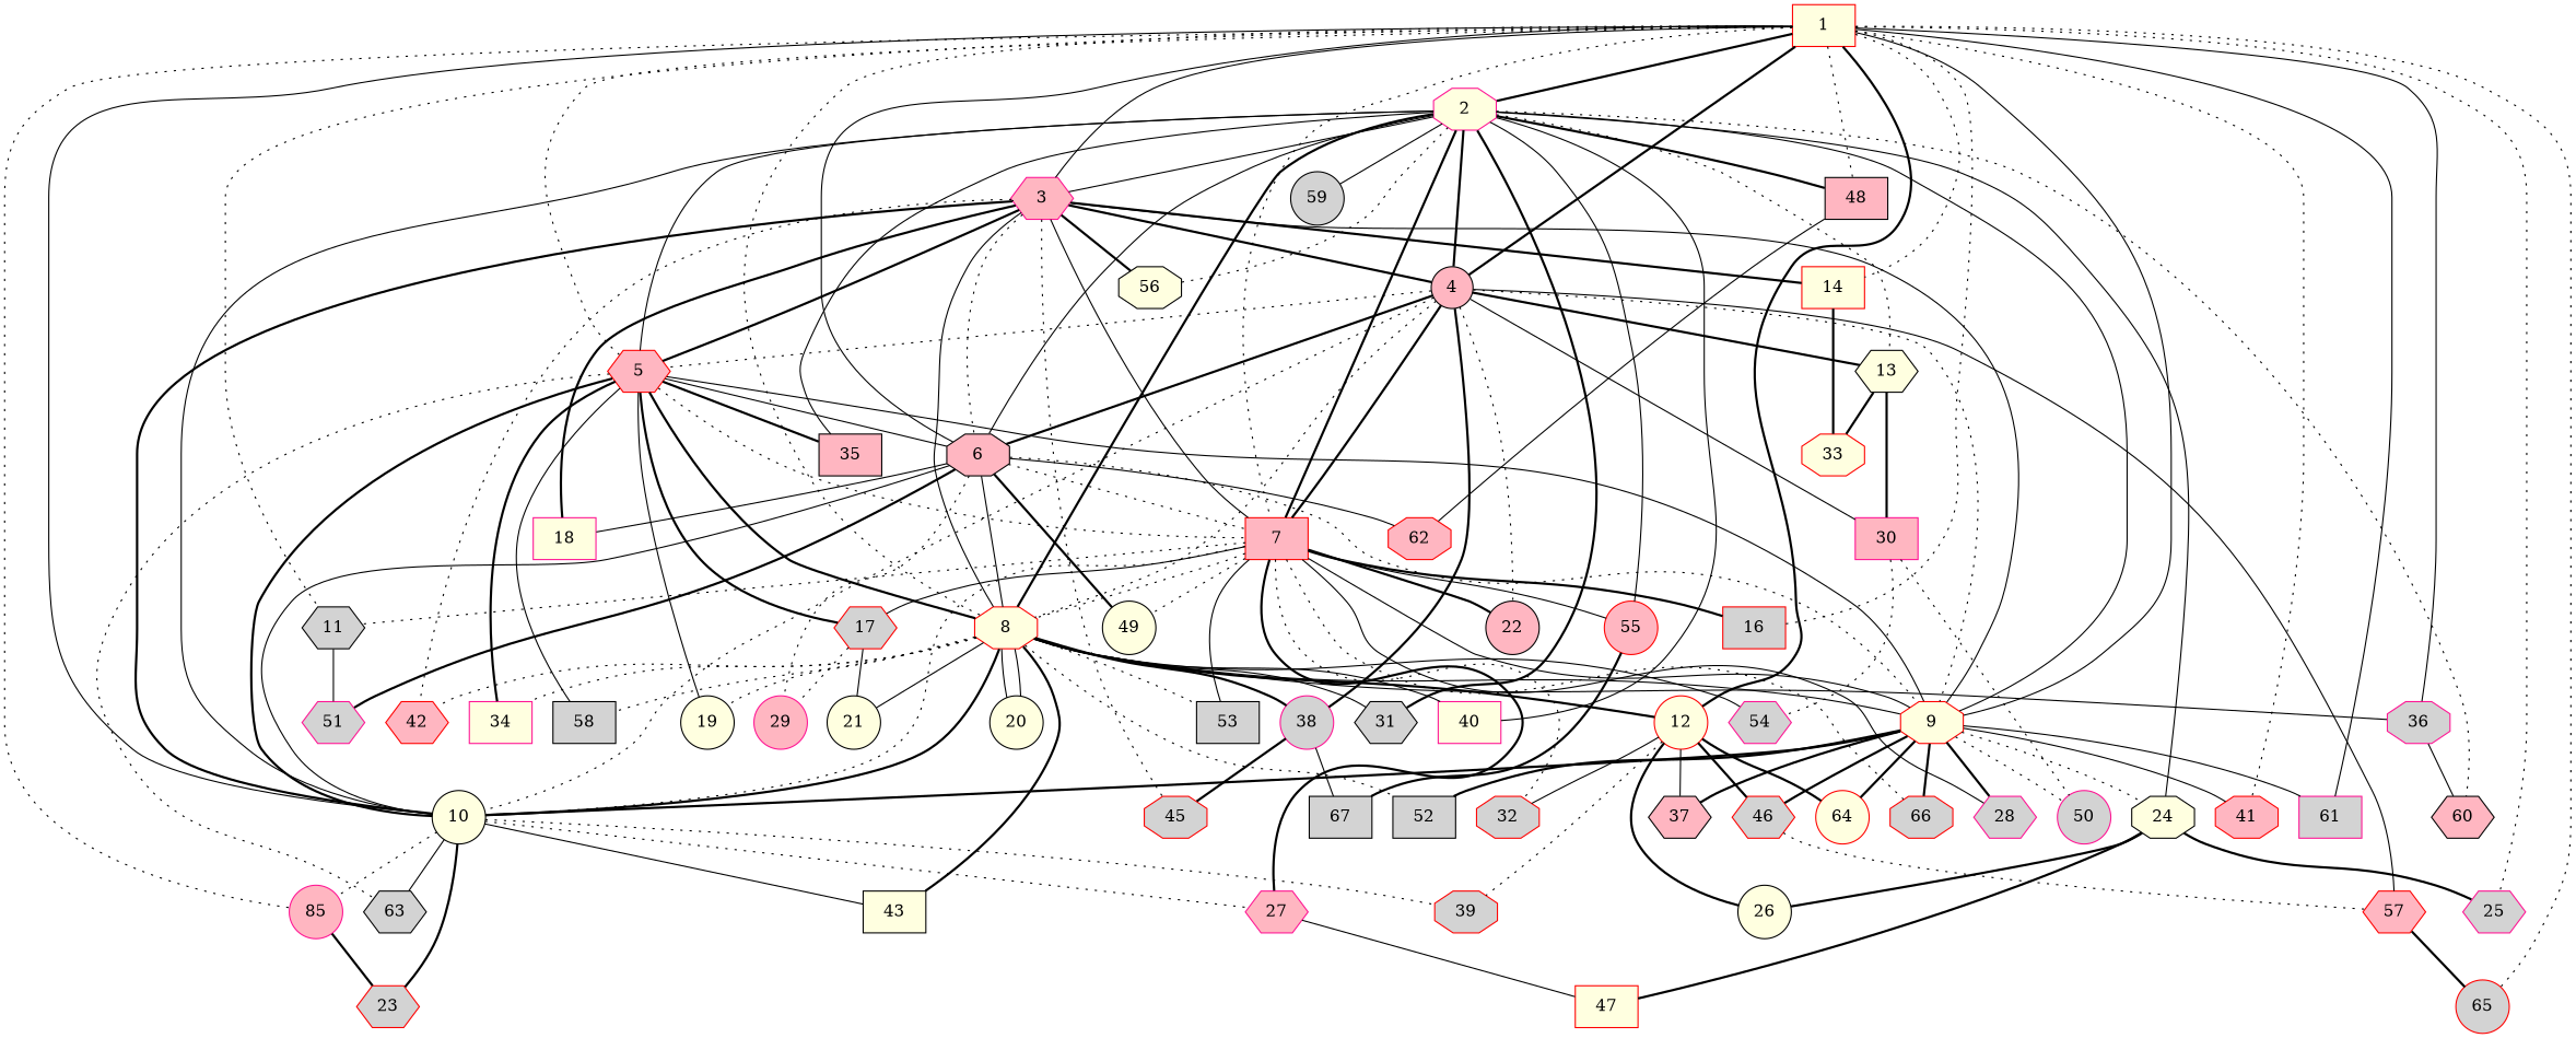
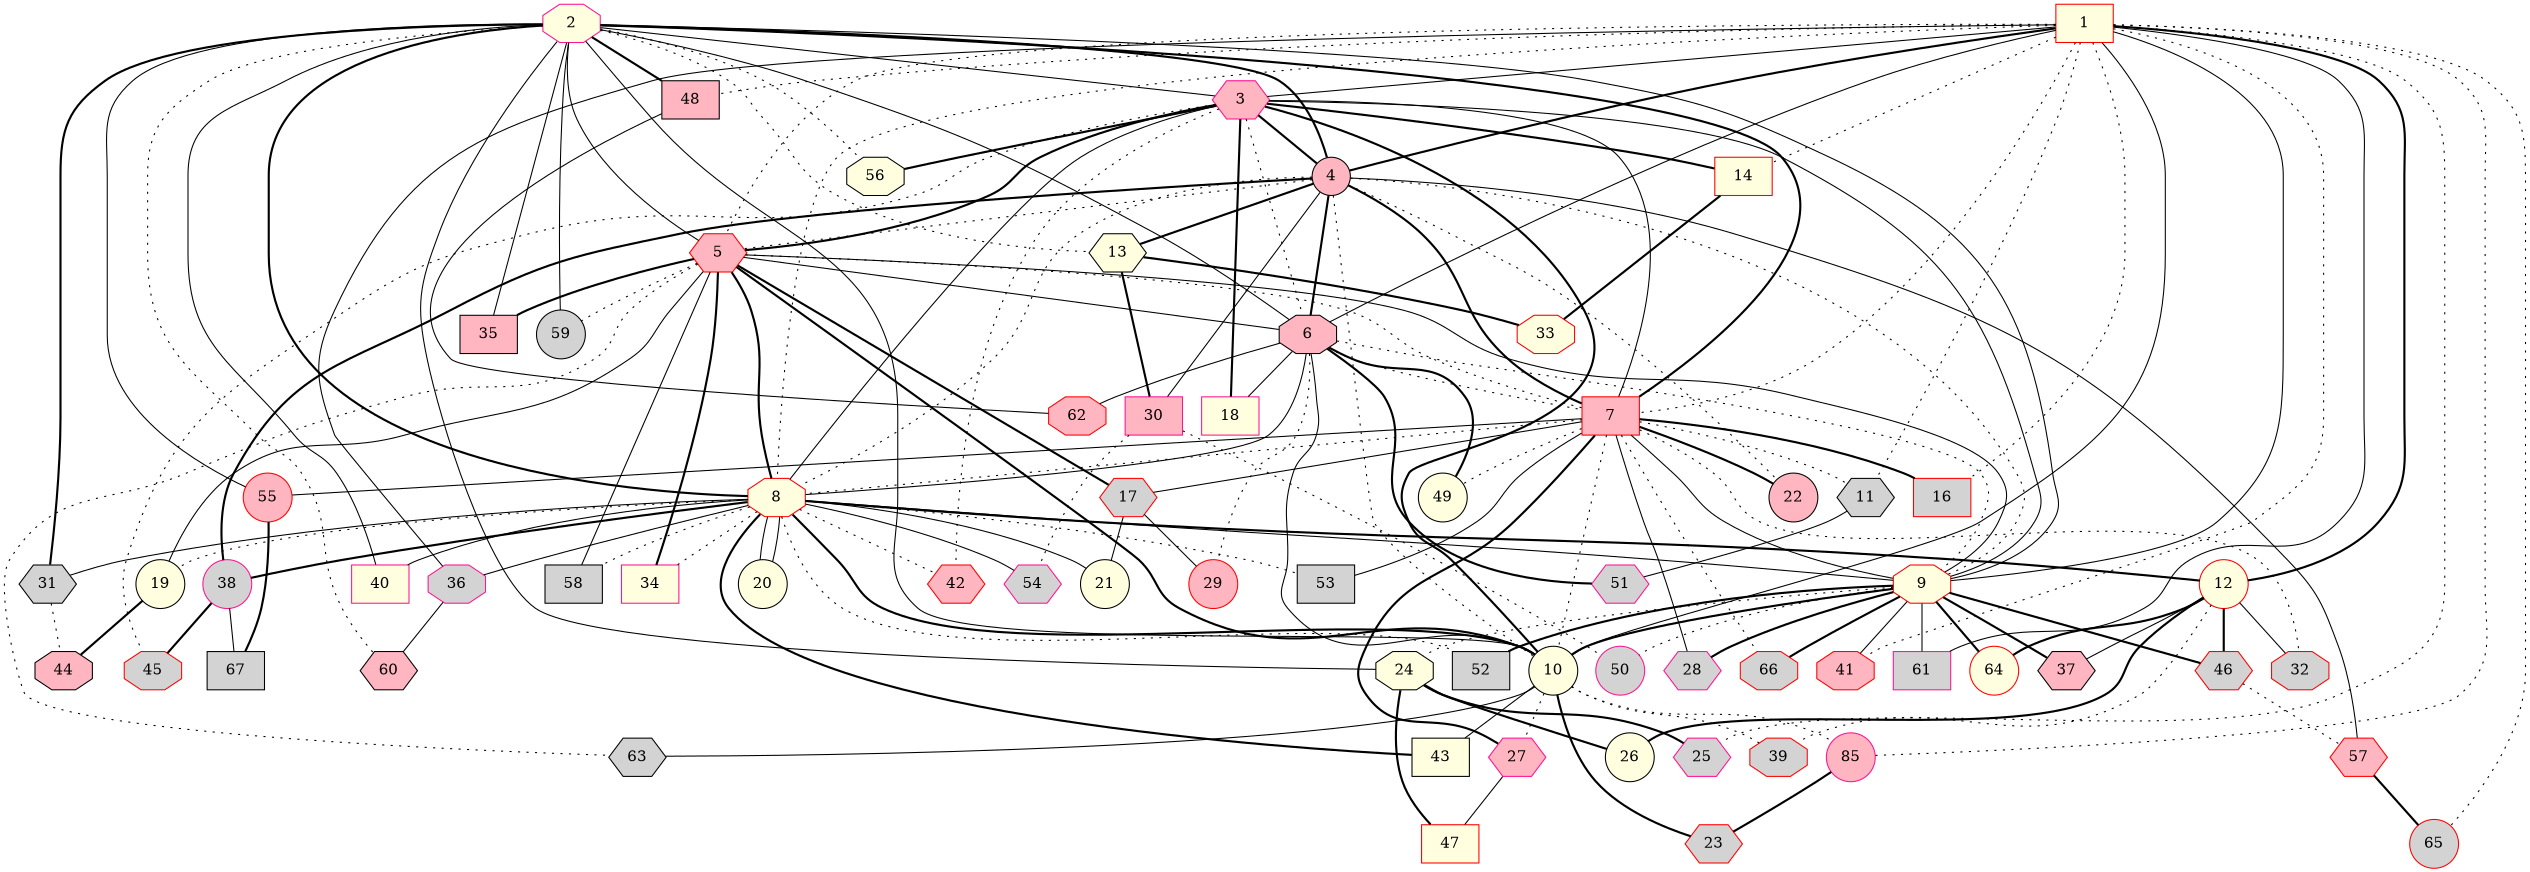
  graph {
    node [color=black fillcolor=lightgrey shape=hexagon style=filled]
    edge [style=solid]
    1 [color=red fillcolor=lightyellow shape=box]
    2 [color=deeppink fillcolor=lightyellow shape=octagon]
    3 [color=deeppink fillcolor=lightpink]
    4 [fillcolor=lightpink shape=circle]
    5 [color=red fillcolor=lightpink]
    6 [fillcolor=lightpink shape=octagon]
    7 [color=red fillcolor=lightpink shape=box]
    8 [color=red fillcolor=lightyellow shape=octagon]
    9 [color=red fillcolor=lightyellow shape=octagon]
    10 [fillcolor=lightyellow shape=circle]
    11
    12 [color=red fillcolor=lightyellow shape=circle]
    14 [color=red fillcolor=lightyellow shape=box]
    n14 [color=deeppink fillcolor=lightpink label=85 shape=circle]
    16 [color=red shape=box]
    25 [color=deeppink]
    36 [color=deeppink shape=octagon]
    41 [color=red fillcolor=lightpink shape=octagon]
    48 [fillcolor=lightpink shape=box]
    61 [color=deeppink shape=box]
    65 [color=red shape=circle]
    13 [fillcolor=lightyellow]
    24 [fillcolor=lightyellow shape=octagon]
    31
    35 [fillcolor=lightpink shape=box]
    40 [color=deeppink fillcolor=lightyellow shape=box]
    55 [color=red fillcolor=lightpink shape=circle]
    56 [fillcolor=lightyellow shape=octagon]
    59 [shape=circle]
    60 [fillcolor=lightpink]
    18 [color=deeppink fillcolor=lightyellow shape=box]
    42 [color=red fillcolor=lightpink]
    45 [color=red shape=octagon]
    22 [fillcolor=lightpink shape=circle]
    30 [color=deeppink fillcolor=lightpink shape=box]
    38 [color=deeppink shape=circle]
    57 [color=red fillcolor=lightpink]
    17 [color=red]
    19 [fillcolor=lightyellow shape=circle]
    34 [color=deeppink fillcolor=lightyellow shape=box]
    58 [shape=box]
    63
-   29 [color=deeppink fillcolor=lightpink shape=circle]
+   29 [color=red fillcolor=lightpink shape=circle]
    49 [fillcolor=lightyellow shape=circle]
    51 [color=deeppink]
    62 [color=red fillcolor=lightpink shape=octagon]
    27 [color=deeppink fillcolor=lightpink]
    28 [color=deeppink]
    32 [color=red shape=octagon]
    53 [shape=box]
    66 [color=red shape=octagon]
    20 [fillcolor=lightyellow shape=circle]
    21 [fillcolor=lightyellow shape=circle]
    43 [fillcolor=lightyellow shape=box]
    52 [shape=box]
    54 [color=deeppink]
    37 [fillcolor=lightpink]
    46 [color=red]
    50 [color=deeppink shape=circle]
    64 [color=red fillcolor=lightyellow shape=circle]
    23 [color=red]
    39 [color=red shape=octagon]
    26 [fillcolor=lightyellow shape=circle]
    33 [color=red fillcolor=lightyellow shape=octagon]
    47 [color=red fillcolor=lightyellow shape=box]
+   44 [fillcolor=lightpink shape=octagon]
    67 [shape=box]
-   1 -- 2 [style=bold]
    1 -- 3
    1 -- 4 [style=bold]
    1 -- 5 [style=dotted]
    1 -- 6
    1 -- 7 [style=dotted]
    1 -- 8 [style=dotted]
    1 -- 9
    1 -- 10
    1 -- 11 [style=dotted]
    1 -- 12 [style=bold]
    1 -- 14 [style=dotted]
    1 -- n14 [style=dotted]
    1 -- 16 [style=dotted]
    1 -- 25 [style=dotted]
    1 -- 36
    1 -- 41 [style=dotted]
    1 -- 48 [style=dotted]
    1 -- 61
    1 -- 65 [style=dotted]
    2 -- 3
    2 -- 4 [style=bold]
    2 -- 5
    2 -- 6
    2 -- 7 [style=bold]
    2 -- 8 [style=bold]
    2 -- 9
    2 -- 10
    2 -- 48 [style=bold]
    2 -- 13 [style=dotted]
    2 -- 24
    2 -- 31 [style=bold]
    2 -- 35
    2 -- 40
    2 -- 55
    2 -- 56 [style=dotted]
    2 -- 59
    2 -- 60 [style=dotted]
    3 -- 4 [style=bold]
    3 -- 5 [style=bold]
    3 -- 6 [style=dotted]
    3 -- 7
    3 -- 8
    3 -- 9
    3 -- 10 [style=bold]
    3 -- 14 [style=bold]
    3 -- 56 [style=bold]
    3 -- 18 [style=bold]
    3 -- 42 [style=dotted]
    3 -- 45 [style=dotted]
    4 -- 5 [style=dotted]
    4 -- 6 [style=bold]
    4 -- 7 [style=bold]
    4 -- 8 [style=dotted]
    4 -- 9 [style=dotted]
    4 -- 10 [style=dotted]
    4 -- 13 [style=bold]
    4 -- 22 [style=dotted]
    4 -- 30
    4 -- 38 [style=bold]
    4 -- 57
    5 -- 6
    5 -- 7 [style=dotted]
    5 -- 8 [style=bold]
    5 -- 9
    5 -- 10 [style=bold]
    5 -- 35 [style=bold]
+   5 -- 59 [style=dotted]
    5 -- 17 [style=bold]
    5 -- 19
    5 -- 34 [style=bold]
    5 -- 58
    5 -- 63 [style=dotted]
    6 -- 7 [style=dotted]
    6 -- 8
    6 -- 9 [style=dotted]
    6 -- 10
    6 -- 18
    6 -- 29 [style=dotted]
    6 -- 49 [style=bold]
    6 -- 51 [style=bold]
    6 -- 62
    7 -- 8 [style=dotted]
    7 -- 9
    7 -- 10 [style=dotted]
    7 -- 11 [style=dotted]
    7 -- 16 [style=bold]
    7 -- 55
    7 -- 22 [style=bold]
    7 -- 17
    7 -- 49 [style=dotted]
    7 -- 27 [style=bold]
    7 -- 28
    7 -- 32 [style=dotted]
    7 -- 53
    7 -- 66 [style=dotted]
    8 -- 9
    8 -- 10 [style=bold]
    8 -- 12 [style=bold]
    8 -- 36
    8 -- 31
    8 -- 40
    8 -- 42 [style=dotted]
    8 -- 38 [style=bold]
    8 -- 19 [style=dotted]
    8 -- 34 [style=dotted]
    8 -- 58 [style=dotted]
    8 -- 53 [style=dotted]
    8 -- 20
    8 -- 20
    8 -- 21
    8 -- 43 [style=bold]
    8 -- 52 [style=dotted]
    8 -- 54
    9 -- 10 [style=bold]
    9 -- 41
    9 -- 61
    9 -- 24 [style=dotted]
    9 -- 28 [style=bold]
    9 -- 66 [style=bold]
    9 -- 52 [style=bold]
    9 -- 37 [style=bold]
    9 -- 46 [style=bold]
    9 -- 50 [style=dotted]
    9 -- 64 [style=bold]
    10 -- n14 [style=dotted]
    10 -- 63
    10 -- 27 [style=dotted]
    10 -- 43
    10 -- 23 [style=bold]
    10 -- 39 [style=dotted]
    11 -- 51
    12 -- 32
    12 -- 37
    12 -- 46 [style=bold]
    12 -- 64 [style=bold]
    12 -- 39 [style=dotted]
    12 -- 26 [style=bold]
    14 -- 33 [style=bold]
    n14 -- 23 [style=bold]
    36 -- 60
    48 -- 62
    13 -- 30 [style=bold]
    13 -- 33 [style=bold]
    24 -- 25 [style=bold]
    24 -- 26 [style=bold]
    24 -- 47 [style=bold]
+   31 -- 44 [style=dotted]
    55 -- 67 [style=bold]
    30 -- 54 [style=dotted]
    30 -- 50 [style=dotted]
    38 -- 45 [style=bold]
    38 -- 67
    57 -- 65 [style=bold]
-   17 -- 29 [style=dotted]
+   17 -- 29
    17 -- 21
+   19 -- 44 [style=bold]
    27 -- 47
    46 -- 57 [style=dotted]
  }
